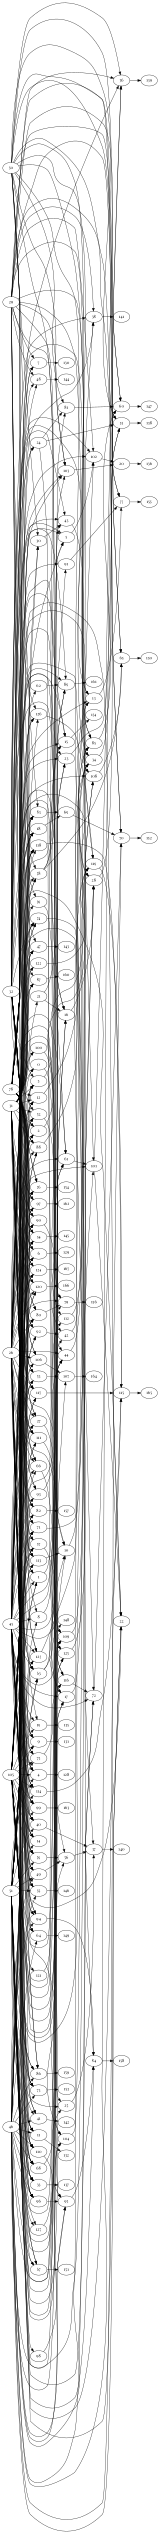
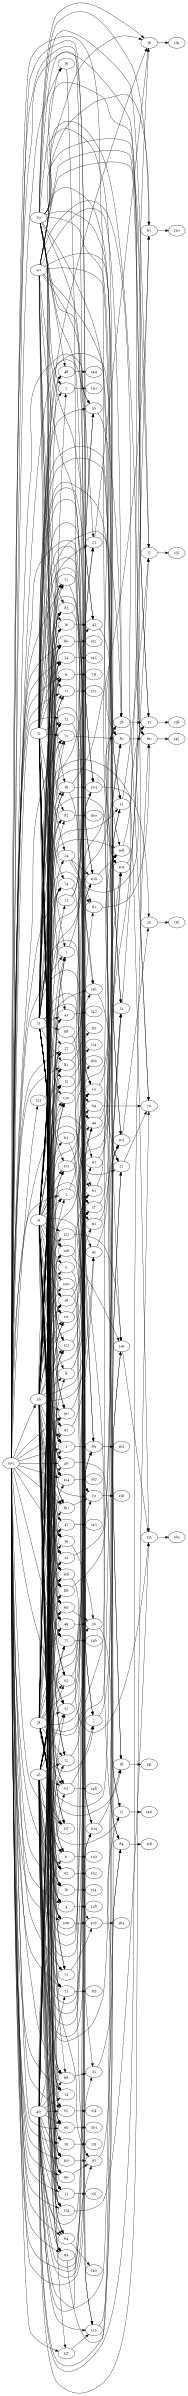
  digraph {
    fontname="Playfair Display"
    rankdir=LR
    node [fontname="Playfair Display"]
    edge [fontname="Playfair Display"]
    29
    36
    101
    23
    39
    47
    35
    11
    60
    70
    48
    7
    77
    13
    123
    102
    103
    65
    108
    125
    126
    38
    139
    61
    143
    138
    132
    147
-   152
    144
    130
    155
    20
    150
    119
    141
    32
    66
    19
    24
    34
    16
    57
    52
    3
    71
    43
    54
    89
    9
    74
    27
    75
    76
    120
    79
    80
    18
    83
    44
    6
    94
    110
    5
    90
    92
    124
    10
    86
    118
    15
    56
    135
    81
    109
    28
    17
    112
    85
    145
    161
    131
    72
    116
    154
    166
    156
    69
    129
    84
    95
    42
    167
    159
    115
    134
    50
    30
    41
    87
    58
    142
    160
    91
    26
    8
    55
    40
    63
    49
    59
    33
    21
    14
    88
    12
    73
    2
    1
    4
    93
    96
    99
    106
    97
    64
    111
    113
    82
    117
    122
    100
    0
    146
    37
    148
    137
    153
    128
    163
    107
    162
    149
    157
    104
    22
    105
    25
    68
    67
    53
    114
    121
    127
    151
    46
    31
    62
    158
    78
    140
    51
    98
    164
    165
    45
    136
    29 -> 36
    29 -> 101
    29 -> 23
    29 -> 39
    29 -> 47
    29 -> 35
    29 -> 11
    29 -> 60
    29 -> 70
    29 -> 48
    29 -> 7
    29 -> 77
    29 -> 13
    29 -> 123
    29 -> 102
    29 -> 103
    29 -> 65
    29 -> 108
    29 -> 125
    29 -> 126
    29 -> 38
    36 -> 139
    101 -> 36
    23 -> 36
    39 -> 61
    47 -> 143
    35 -> 138
    11 -> 132
    60 -> 147
-   70 -> 152
    48 -> 144
    7 -> 130
    77 -> 155
    13 -> 77
    123 -> 13
    102 -> 20
    103 -> 20
    65 -> 150
    108 -> 65
    125 -> 119
    126 -> 119
    38 -> 141
    61 -> 101
    20 -> 136
    119 -> 115
    32 -> 36
    32 -> 48
    32 -> 7
    32 -> 13
    32 -> 102
    32 -> 38
    32 -> 66
    32 -> 19
    32 -> 24
    32 -> 34
    32 -> 16
    32 -> 57
    32 -> 52
    32 -> 3
    32 -> 71
    32 -> 43
    32 -> 54
    32 -> 89
    32 -> 9
    32 -> 74
    32 -> 27
    32 -> 75
    32 -> 76
    32 -> 120
    32 -> 79
    32 -> 80
    32 -> 18
    32 -> 83
    32 -> 44
    32 -> 6
-   32 -> 94
    32 -> 110
    32 -> 5
    32 -> 90
    32 -> 92
    32 -> 124
    32 -> 10
    32 -> 86
    32 -> 118
    32 -> 15
    66 -> 56
    19 -> 135
    24 -> 35
    24 -> 81
    24 -> 109
    34 -> 35
    16 -> 28
    57 -> 17
    52 -> 112
    3 -> 85
    71 -> 85
    43 -> 85
    54 -> 145
    89 -> 161
    9 -> 131
    74 -> 72
    27 -> 116
    75 -> 116
    76 -> 154
    120 -> 166
    79 -> 156
    80 -> 79
    18 -> 69
    83 -> 69
    44 -> 13
    6 -> 129
    94 -> 84
    110 -> 95
    5 -> 102
    90 -> 42
    92 -> 42
    124 -> 167
    10 -> 108
    86 -> 159
    118 -> 115
    15 -> 134
    56 -> 37
    81 -> 60
    109 -> 108
    28 -> 35
    17 -> 28
    112 -> 34
    85 -> 60
    72 -> 70
    116 -> 72
    69 -> 70
    84 -> 158
    95 -> 84
    42 -> 102
    115 -> 165
    50 -> 36
    50 -> 35
    50 -> 60
    50 -> 70
    50 -> 77
    50 -> 103
    50 -> 65
    50 -> 119
    50 -> 34
    50 -> 16
    50 -> 83
    50 -> 81
    50 -> 28
    50 -> 85
    50 -> 30
    50 -> 41
    50 -> 87
    50 -> 58
    30 -> 43
    41 -> 142
    87 -> 160
    58 -> 103
    58 -> 65
    58 -> 91
    91 -> 77
    26 -> 101
    26 -> 11
    26 -> 123
    26 -> 126
    26 -> 61
    26 -> 66
    26 -> 52
    26 -> 3
    26 -> 54
    26 -> 27
    26 -> 76
    26 -> 120
    26 -> 79
    26 -> 80
    26 -> 18
    26 -> 83
    26 -> 44
    26 -> 6
    26 -> 94
    26 -> 90
    26 -> 124
    26 -> 86
    26 -> 118
    26 -> 81
    26 -> 109
    26 -> 17
    26 -> 30
    26 -> 41
    26 -> 87
    26 -> 58
    26 -> 8
    26 -> 55
    26 -> 40
    26 -> 63
    26 -> 49
    26 -> 59
    26 -> 33
    26 -> 21
    26 -> 14
    26 -> 88
    26 -> 12
    26 -> 73
    26 -> 2
    26 -> 1
    26 -> 4
    26 -> 93
    26 -> 96
    26 -> 99
    26 -> 106
    26 -> 97
    26 -> 64
    26 -> 111
    26 -> 113
    26 -> 82
    26 -> 117
    26 -> 122
    26 -> 100
    26 -> 0
    8 -> 61
    55 -> 146
    40 -> 37
    63 -> 5
    63 -> 148
    49 -> 56
    59 -> 56
    33 -> 137
    21 -> 23
    21 -> 16
    88 -> 34
    12 -> 34
    73 -> 153
    2 -> 85
    1 -> 89
    4 -> 128
    93 -> 44
    96 -> 95
    99 -> 163
    106 -> 107
    97 -> 162
    64 -> 149
    111 -> 10
    113 -> 10
    82 -> 157
-   117 -> 115
    122 -> 119
    100 -> 125
    0 -> 104
    37 -> 140
    107 -> 164
    104 -> 38
-   101 -> 22
+   22 -> 101
    105 -> 101
    105 -> 39
    105 -> 11
    105 -> 19
    105 -> 16
    105 -> 57
    105 -> 52
    105 -> 3
    105 -> 71
    105 -> 43
    105 -> 54
    105 -> 9
    105 -> 74
    105 -> 27
    105 -> 75
    105 -> 76
    105 -> 120
    105 -> 80
    105 -> 44
    105 -> 94
    105 -> 110
    105 -> 90
    105 -> 92
    105 -> 124
    105 -> 10
    105 -> 86
    105 -> 56
    105 -> 109
    105 -> 17
    105 -> 40
    105 -> 59
    105 -> 33
    105 -> 14
    105 -> 73
    105 -> 2
    105 -> 1
    105 -> 4
    105 -> 93
    105 -> 96
    105 -> 99
    105 -> 106
    105 -> 97
    105 -> 64
-   105 -> 113
+   105 -> 26
    105 -> 82
    105 -> 117
    105 -> 25
    105 -> 68
    105 -> 67
    105 -> 53
    105 -> 114
    105 -> 121
    105 -> 127
    25 -> 37
    68 -> 25
    67 -> 151
    53 -> 107
    114 -> 115
    121 -> 15
    127 -> 125
    46 -> 11
    46 -> 60
    46 -> 70
    46 -> 123
    46 -> 125
    46 -> 61
    46 -> 119
    46 -> 66
    46 -> 57
    46 -> 89
    46 -> 6
    46 -> 94
    46 -> 110
    46 -> 86
    46 -> 72
    46 -> 95
    46 -> 41
    46 -> 55
    46 -> 63
    46 -> 49
    46 -> 33
    46 -> 14
    46 -> 88
    46 -> 73
    46 -> 96
    46 -> 99
    46 -> 64
    46 -> 104
    46 -> 22
    46 -> 68
    46 -> 67
    46 -> 114
    31 -> 23
    31 -> 13
    31 -> 103
    31 -> 108
    31 -> 126
    31 -> 61
    31 -> 66
    31 -> 52
    31 -> 3
    31 -> 71
    31 -> 9
    31 -> 74
    31 -> 27
    31 -> 120
    31 -> 80
    31 -> 18
    31 -> 83
    31 -> 5
    31 -> 90
    31 -> 92
    31 -> 124
    31 -> 118
    31 -> 15
    31 -> 28
    31 -> 116
    31 -> 84
    31 -> 30
    31 -> 87
    31 -> 58
    31 -> 55
    31 -> 40
    31 -> 49
    31 -> 59
    31 -> 88
    31 -> 12
    31 -> 2
    31 -> 1
    31 -> 106
    31 -> 97
    31 -> 111
    31 -> 113
    31 -> 82
    31 -> 117
    31 -> 122
    31 -> 100
    31 -> 0
    31 -> 22
    31 -> 25
    31 -> 53
    31 -> 114
    31 -> 62
    62 -> 89
    78 -> 47
    78 -> 48
    78 -> 7
    78 -> 102
    78 -> 103
    78 -> 108
    78 -> 126
    78 -> 38
    78 -> 24
    78 -> 57
    78 -> 43
    78 -> 54
    78 -> 89
    78 -> 74
    78 -> 76
    78 -> 79
    78 -> 18
    78 -> 6
    78 -> 5
    78 -> 118
    78 -> 15
    78 -> 95
    78 -> 91
    78 -> 63
    78 -> 14
    78 -> 88
    78 -> 12
    78 -> 73
    78 -> 2
    78 -> 4
    78 -> 93
    78 -> 99
    78 -> 106
    78 -> 97
    78 -> 111
    78 -> 113
    78 -> 82
    78 -> 117
    78 -> 37
    78 -> 22
    78 -> 68
    78 -> 53
    78 -> 114
    51 -> 23
    51 -> 47
    51 -> 11
    51 -> 123
    51 -> 52
    51 -> 71
    51 -> 54
    51 -> 9
    51 -> 74
    51 -> 75
    51 -> 79
    51 -> 83
    51 -> 110
    51 -> 86
    51 -> 109
    51 -> 28
    51 -> 17
    51 -> 72
    51 -> 116
    51 -> 84
    51 -> 42
    51 -> 115
    51 -> 41
    51 -> 87
    51 -> 58
    51 -> 8
    51 -> 55
    51 -> 40
    51 -> 63
    51 -> 49
    51 -> 59
    51 -> 33
    51 -> 88
    51 -> 12
    51 -> 73
-   51 -> 2
    51 -> 1
    51 -> 4
    51 -> 96
    51 -> 111
    51 -> 113
    51 -> 82
    51 -> 107
    51 -> 104
    51 -> 22
    51 -> 68
    51 -> 67
    51 -> 127
    51 -> 98
    98 -> 95
    45 -> 47
    45 -> 123
    45 -> 66
    45 -> 19
    45 -> 16
    45 -> 57
    45 -> 3
    45 -> 71
    45 -> 9
    45 -> 27
    45 -> 75
    45 -> 76
    45 -> 120
    45 -> 80
    45 -> 18
    45 -> 44
    45 -> 6
    45 -> 94
    45 -> 110
    45 -> 90
    45 -> 92
    45 -> 124
    45 -> 10
    45 -> 118
    45 -> 15
    45 -> 109
    45 -> 17
    45 -> 112
    45 -> 72
    45 -> 8
    45 -> 55
    45 -> 40
    45 -> 63
    45 -> 49
    45 -> 59
    45 -> 33
    45 -> 14
    45 -> 12
    45 -> 1
    45 -> 4
    45 -> 93
    45 -> 96
    45 -> 99
    45 -> 106
    45 -> 97
    45 -> 64
    45 -> 111
    45 -> 117
    45 -> 104
    45 -> 22
    45 -> 68
    45 -> 67
    45 -> 53
    45 -> 114
  }
